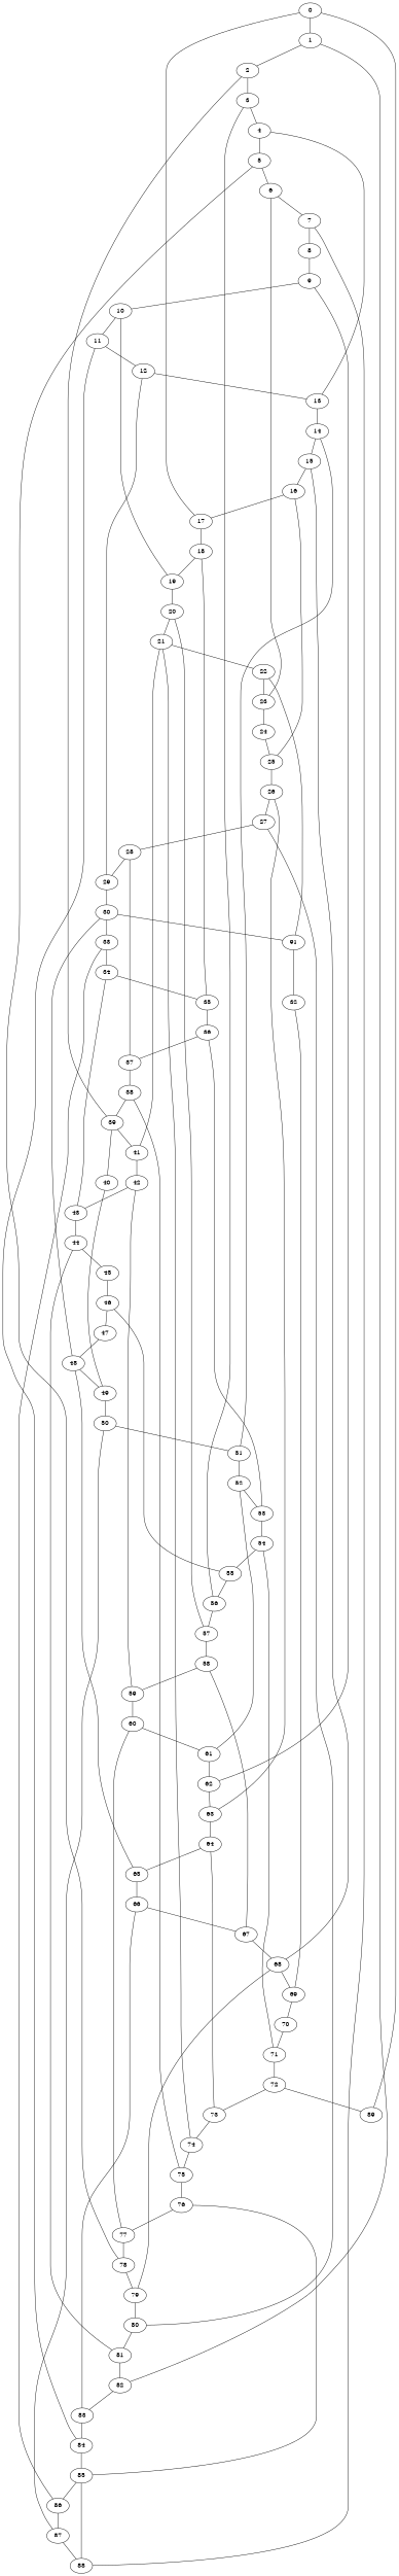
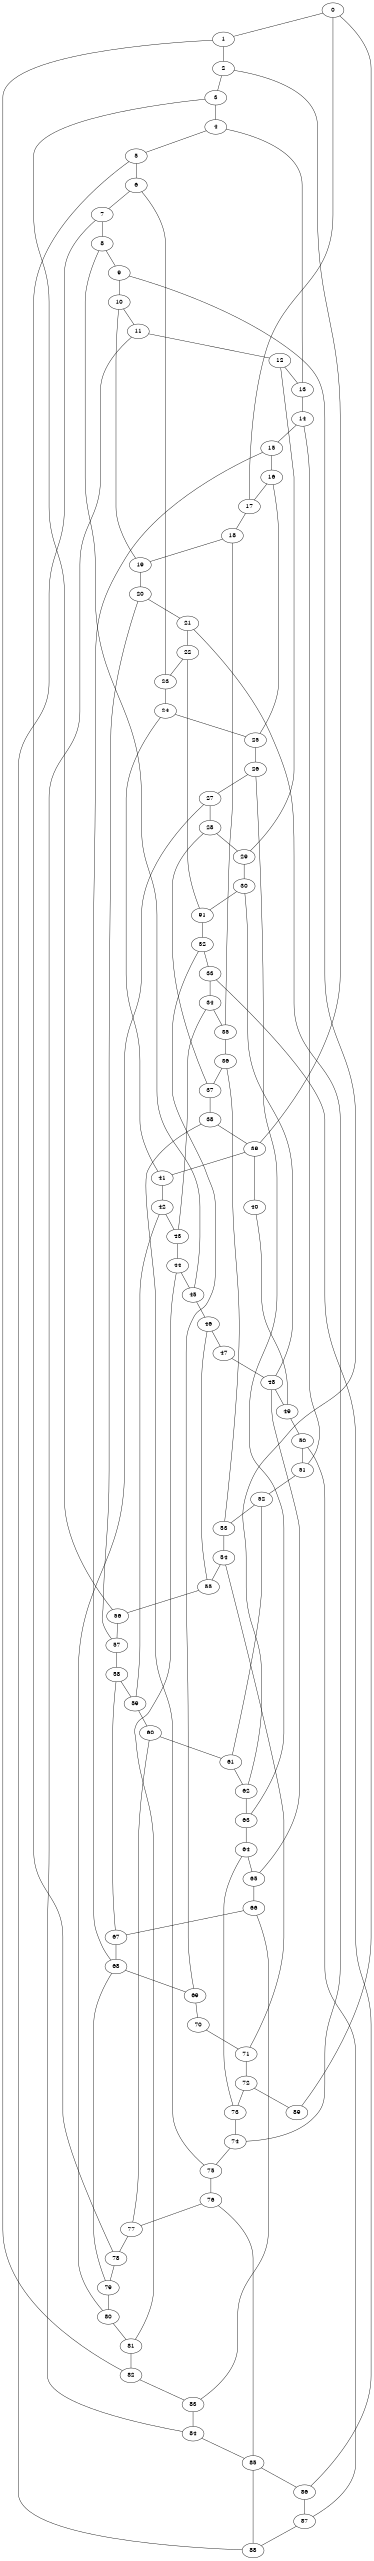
  graph {
    0
    1
    17
    89
    2
    82
    18
    3
    39
    83
    4
    56
    41
    40
    5
    13
    57
    6
    78
    14
    7
    23
    79
    8
    88
    24
    9
    45
    85
    10
    62
    46
    11
    19
    63
    12
    84
    20
    29
    30
    15
    51
    16
    68
    52
    25
    69
    26
    35
    36
    21
    22
    74
    58
    n55 [label=91]
    75
    32
    42
    27
    28
    80
    64
    37
    81
    38
    48
    47
    33
    34
    86
    70
    43
    87
    44
    53
    54
    76
    49
    50
    59
    60
    55
    65
    66
    61
    71
    72
    67
    77
    73
    0 -- 1
    0 -- 17
    0 -- 89
    1 -- 2
    1 -- 82
    17 -- 18
    2 -- 3
    2 -- 39
    82 -- 83
    18 -- 19
    18 -- 35
    3 -- 4
    3 -- 56
    39 -- 41
    39 -- 40
    83 -- 84
    4 -- 5
    4 -- 13
    56 -- 57
    41 -- 42
    40 -- 49
    5 -- 6
    5 -- 78
    13 -- 14
    57 -- 58
    6 -- 7
    6 -- 23
    78 -- 79
    14 -- 15
    14 -- 51
    7 -- 8
    7 -- 88
    23 -- 24
    79 -- 80
    8 -- 9
+   8 -- 45
    88 -- 85
-   21 -- 41
+   24 -- 41
    24 -- 25
    9 -- 10
    9 -- 62
    45 -- 46
    85 -- 86
    10 -- 11
    10 -- 19
    62 -- 63
    46 -- 47
    46 -- 55
    11 -- 12
    11 -- 84
    19 -- 20
    63 -- 64
    12 -- 13
    12 -- 29
    84 -- 85
    20 -- 57
    20 -- 21
    29 -- 30
    30 -- n55
    30 -- 48
    15 -- 16
    15 -- 68
    51 -- 52
    16 -- 17
    16 -- 25
    68 -- 79
    68 -- 69
    52 -- 53
    52 -- 61
    25 -- 26
    69 -- 70
    26 -- 63
    26 -- 27
    35 -- 36
    36 -- 37
    36 -- 53
    21 -- 22
    21 -- 74
    22 -- 23
    22 -- n55
    74 -- 75
    58 -- 59
    58 -- 67
    n55 -- 32
    75 -- 76
    32 -- 69
-   30 -- 33
+   32 -- 33
    42 -- 43
    42 -- 59
    27 -- 28
    27 -- 80
    28 -- 29
    28 -- 37
    80 -- 81
    64 -- 65
    64 -- 73
    37 -- 38
    81 -- 82
    38 -- 39
    38 -- 75
    48 -- 49
    48 -- 65
    47 -- 48
    33 -- 34
    33 -- 86
    34 -- 35
    34 -- 43
    86 -- 87
    70 -- 71
    43 -- 44
    87 -- 88
    44 -- 45
    44 -- 81
    53 -- 54
    54 -- 55
    54 -- 71
    76 -- 85
    76 -- 77
    49 -- 50
    50 -- 51
    50 -- 87
    59 -- 60
    60 -- 61
    60 -- 77
    55 -- 56
    65 -- 66
    66 -- 83
    66 -- 67
    61 -- 62
    71 -- 72
    72 -- 89
    72 -- 73
    67 -- 68
    77 -- 78
    73 -- 74
  }
